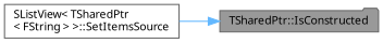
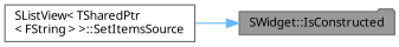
  digraph {
    rankdir=RL
    fontname="Noto Sans"
    node [fontname="Noto Sans" fontsize=10 style=filled]
-   n1 [color=gray40 fillcolor=grey60 fontcolor=black height=0.2 label="TSharedPtr::IsConstructed" shape=folder width=0.4]
+   n1 [color=gray40 fillcolor=grey60 fontcolor=black height=0.2 label="SWidget::IsConstructed" shape=folder width=0.4]
    n2 [color=grey40 fillcolor=white height=0.2 label="SListView\< TSharedPtr\l\< FString \> \>::SetItemsSource" shape=box width=0.4]
    n1 -> n2 [color=steelblue1 dir=back fontname="Noto Sans" fontsize=10 labelfontname=Helvetica labelfontsize=10 style=solid]
  }
